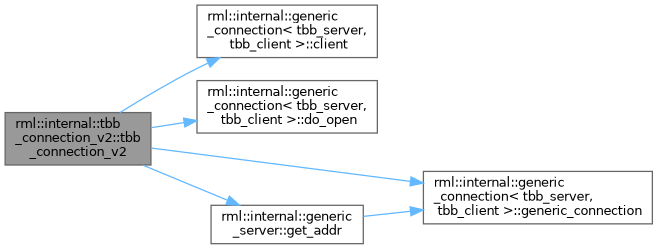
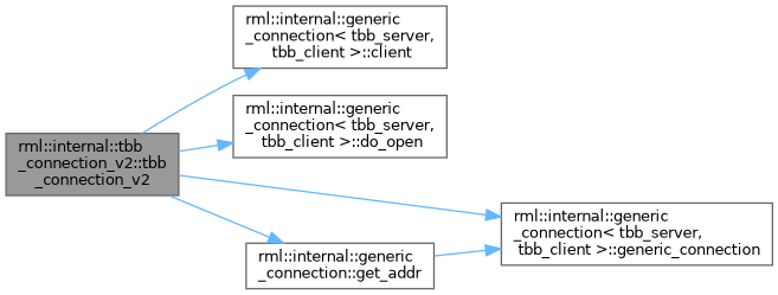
  digraph {
    rankdir=LR
    node [color=grey40 fillcolor=white fontname=Helvetica fontsize=10 shape=box style=filled]
    edge [color=steelblue1 fontname=Helvetica fontsize=10 labelfontname=Helvetica labelfontsize=10 style=solid]
    n1 [color=gray40 fillcolor=grey60 fontcolor=black height=0.2 label="rml::internal::tbb\l_connection_v2::tbb\l_connection_v2" width=0.4]
    n2 [height=0.2 label="rml::internal::generic\l_connection\< tbb_server,\l tbb_client \>::client" width=0.4]
    n3 [height=0.2 label="rml::internal::generic\l_connection\< tbb_server,\l tbb_client \>::do_open" width=0.4]
    n4 [height=0.2 label="rml::internal::generic\l_connection\< tbb_server,\l tbb_client \>::generic_connection" width=0.4]
-   n5 [height=0.2 label="rml::internal::generic\l_server::get_addr" width=0.4]
+   n5 [height=0.2 label="rml::internal::generic\l_connection::get_addr" width=0.4]
    n1 -> n2
    n1 -> n3
    n1 -> n4
    n1 -> n5
    n5 -> n4
  }
